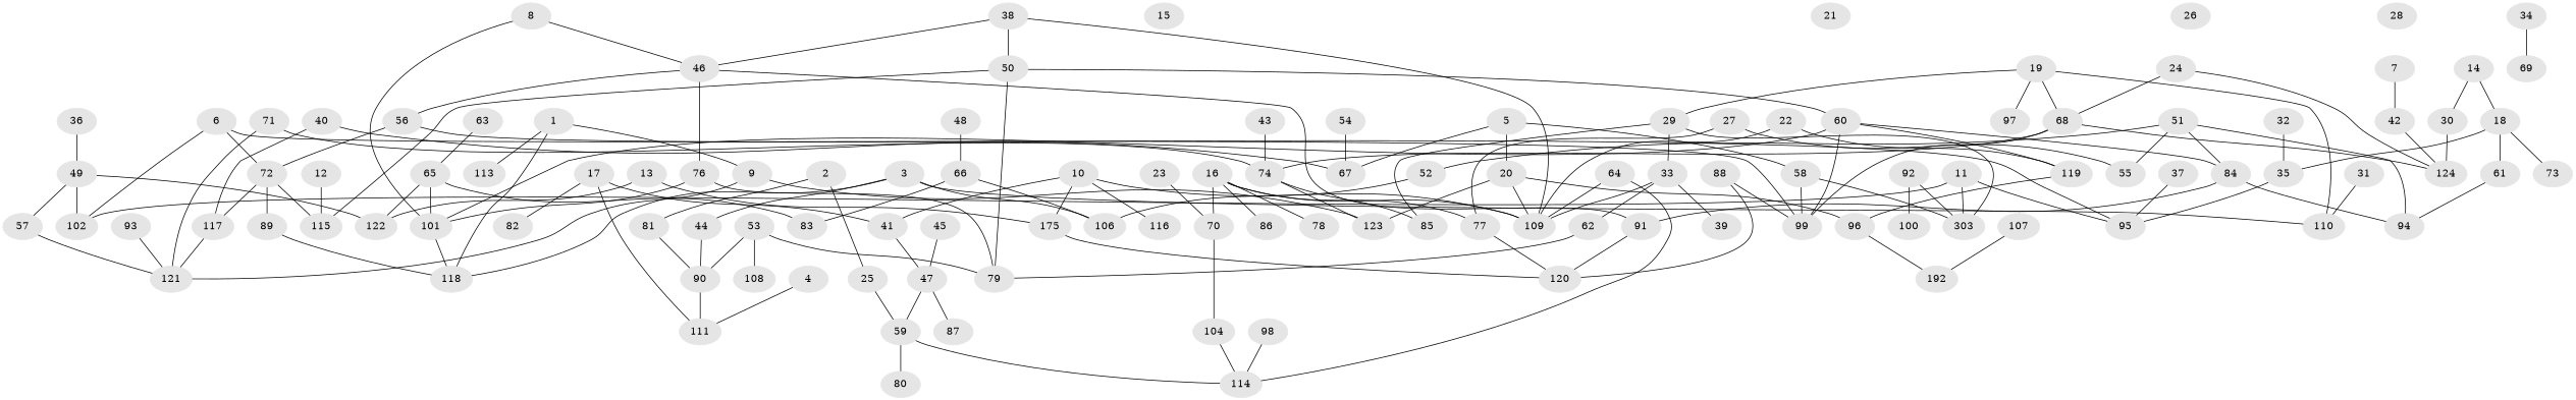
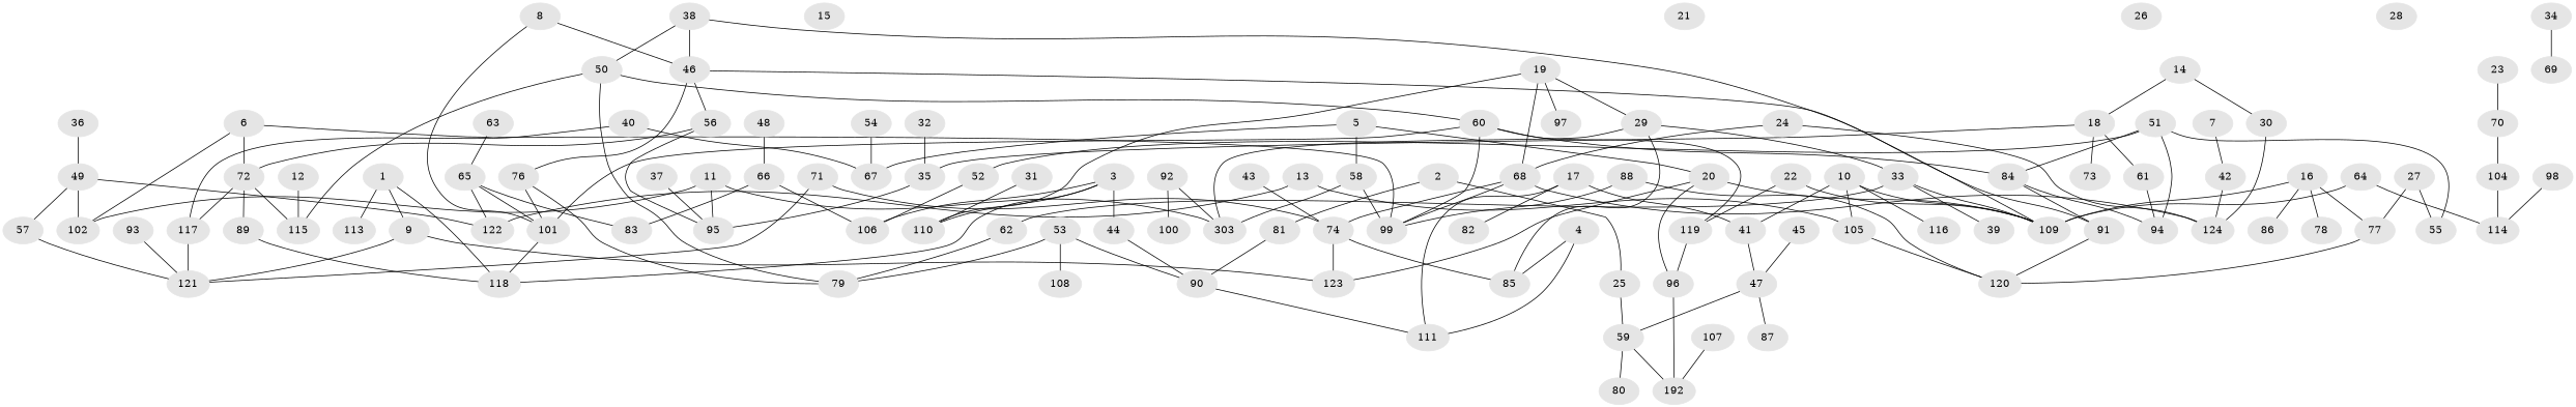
  graph {
    node [color=gray90 style=filled]
    1
    9
    113
    118
    121
    123
    2
    25
    81
    59
    90
    3
    44
    106
    110
    4
    85
    111
    5
    20
    58
    67
    109
    96
    99
    n26 [label=303]
    6
    72
    102
    115
    117
    89
    7
    42
    124
    8
    46
    101
    56
    76
    91
    10
    41
-   105 [label=175]
+   105
    116
    47
    120
    11
    95
    12
    13
    122
    14
    18
    30
    35
    61
    73
    15
    16
    70
    77
    78
    86
    40
    104
    17
    82
    94
    19
    29
    68
    97
    33
    74
    n76 [label=192]
    21
    22
    119
    23
    24
    80
    114
    26
    27
    55
    28
    39
    62
    31
    32
    79
    34
    69
    36
    49
    57
    37
    38
    50
    60
    87
    43
    45
    48
    66
    83
    84
    51
    52
    53
    108
    54
    63
    65
    64
    98
    71
    92
    100
    88
    93
    107
    1 -- 9
    1 -- 113
    1 -- 118
    9 -- 121
    9 -- 123
    2 -- 25
    2 -- 81
    25 -- 59
    81 -- 90
    59 -- 80
-   59 -- 114
+   59 -- n76
    90 -- 111
    3 -- 118
    3 -- 44
    3 -- 106
    3 -- 110
    44 -- 90
+   4 -- 85
    4 -- 111
    5 -- 20
    5 -- 58
    5 -- 67
    20 -- 123
    20 -- 109
    20 -- 96
    58 -- 99
    58 -- n26
    96 -- n76
    6 -- 99
    6 -- 72
    6 -- 102
    72 -- 115
    72 -- 117
    72 -- 89
    117 -- 121
    89 -- 118
    7 -- 42
    42 -- 124
    8 -- 46
    8 -- 101
    46 -- 56
    46 -- 76
    46 -- 91
    101 -- 118
    56 -- 72
    56 -- 95
    76 -- 101
    76 -- 79
    91 -- 120
    10 -- 109
    10 -- 41
    10 -- 105
    10 -- 116
    41 -- 47
    105 -- 120
    47 -- 59
    47 -- 87
    11 -- n26
    11 -- 102
    11 -- 95
    12 -- 115
    13 -- 105
    13 -- 122
    14 -- 18
    14 -- 30
    18 -- 35
    18 -- 61
    18 -- 73
    30 -- 124
    35 -- 95
    61 -- 94
    16 -- 109
-   16 -- 70
    16 -- 77
    16 -- 78
    16 -- 86
    70 -- 104
    77 -- 120
    40 -- 67
    40 -- 117
    104 -- 114
    17 -- 111
    17 -- 41
    17 -- 82
    19 -- 110
    19 -- 29
    19 -- 68
    19 -- 97
    29 -- 85
    29 -- n26
    29 -- 33
    68 -- 99
    68 -- 124
    68 -- 74
    33 -- 109
    33 -- 39
    33 -- 62
    74 -- 123
    74 -- 85
    22 -- 109
    22 -- 119
    119 -- 96
    23 -- 70
    24 -- 124
    24 -- 68
    27 -- 77
    27 -- 55
    62 -- 79
    31 -- 110
    32 -- 35
    34 -- 69
    36 -- 49
    49 -- 102
    49 -- 122
    49 -- 57
    57 -- 121
    37 -- 95
    38 -- 109
    38 -- 46
    38 -- 50
    50 -- 115
    50 -- 79
    50 -- 60
    60 -- 99
    60 -- 101
    60 -- 119
    60 -- 84
    43 -- 74
    45 -- 47
    48 -- 66
    66 -- 106
    66 -- 83
    84 -- 91
    84 -- 94
    51 -- 94
    51 -- 55
    51 -- 84
    51 -- 52
    52 -- 106
    53 -- 90
    53 -- 79
    53 -- 108
    54 -- 67
    63 -- 65
    65 -- 101
    65 -- 122
    65 -- 83
    64 -- 109
    64 -- 114
    98 -- 114
    71 -- 121
    71 -- 74
    92 -- n26
    92 -- 100
    88 -- 99
    88 -- 120
    93 -- 121
    107 -- n76
  }
